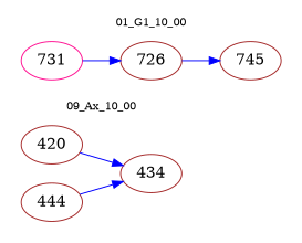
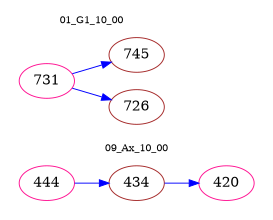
  digraph {
    rankdir=LR
    node [color=brown]
    edge [color=blue]
    n1 [label=434]
-   n2 [label=420]
-   n3 [label=444]
+   n2 [color=deeppink label=420]
+   n3 [color=deeppink label=444]
    n4 [color=deeppink label=731]
    n5 [label=726]
    n6 [label=745]
    subgraph cluster_1 {
      color=white
      fontsize=10
      label="09_Ax_10_00"
      n1
      n2
      n3
    }
    subgraph cluster_2 {
      color=white
      fontsize=10
      label="01_G1_10_00"
      n4
      n5
      n6
    }
-   n2 -> n1
+   n1 -> n2
    n3 -> n1
    n4 -> n5
-   n5 -> n6
+   n4 -> n6
  }
